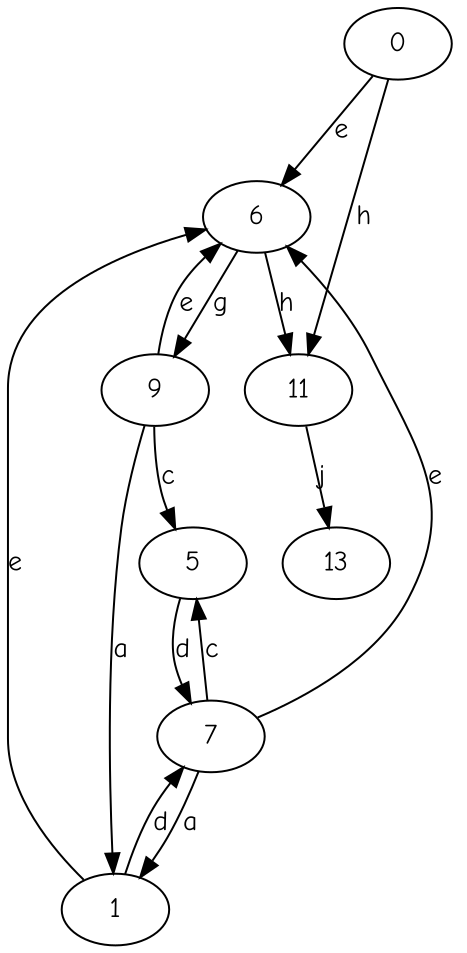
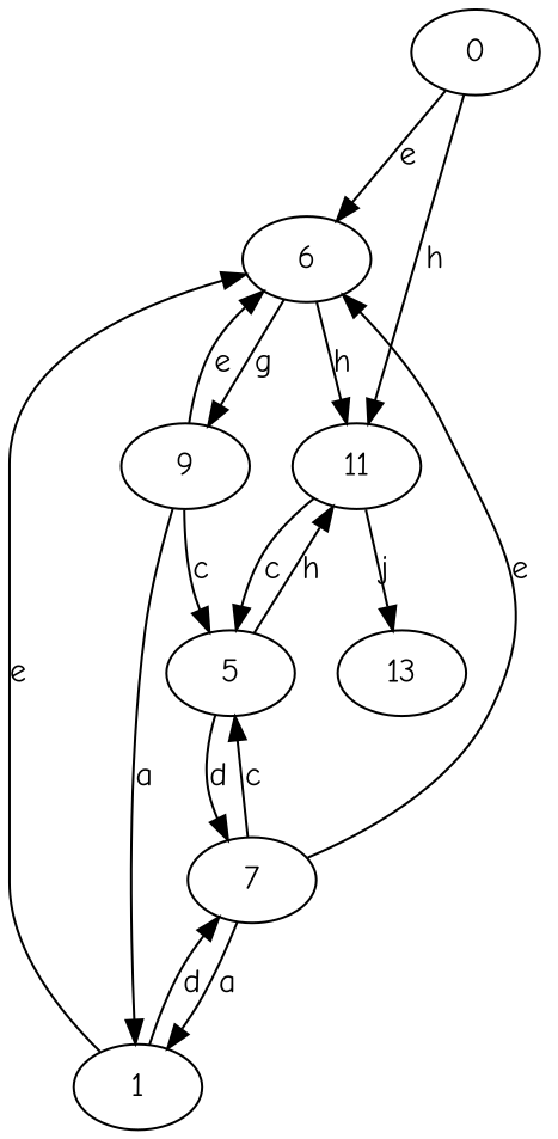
  strict digraph {
    fontname="Comic Neue"
    node [fontname="Comic Neue"]
    edge [fontname="Comic Neue"]
    n1 [label=6]
    0
    11
    9
    5
    13
    1
    7
    n1 -> 11 [label=h]
    n1 -> 9 [label=g]
    0 -> n1 [label=e]
    0 -> 11 [label=h]
+   11 -> 5 [label=c]
    11 -> 13 [label=j]
    9 -> n1 [label=e]
    9 -> 5 [label=c]
    9 -> 1 [label=a]
+   5 -> 11 [label=h]
    5 -> 7 [label=d]
    1 -> n1 [label=e]
    1 -> 7 [label=d]
    7 -> n1 [label=e]
    7 -> 5 [label=c]
    7 -> 1 [label=a]
  }
